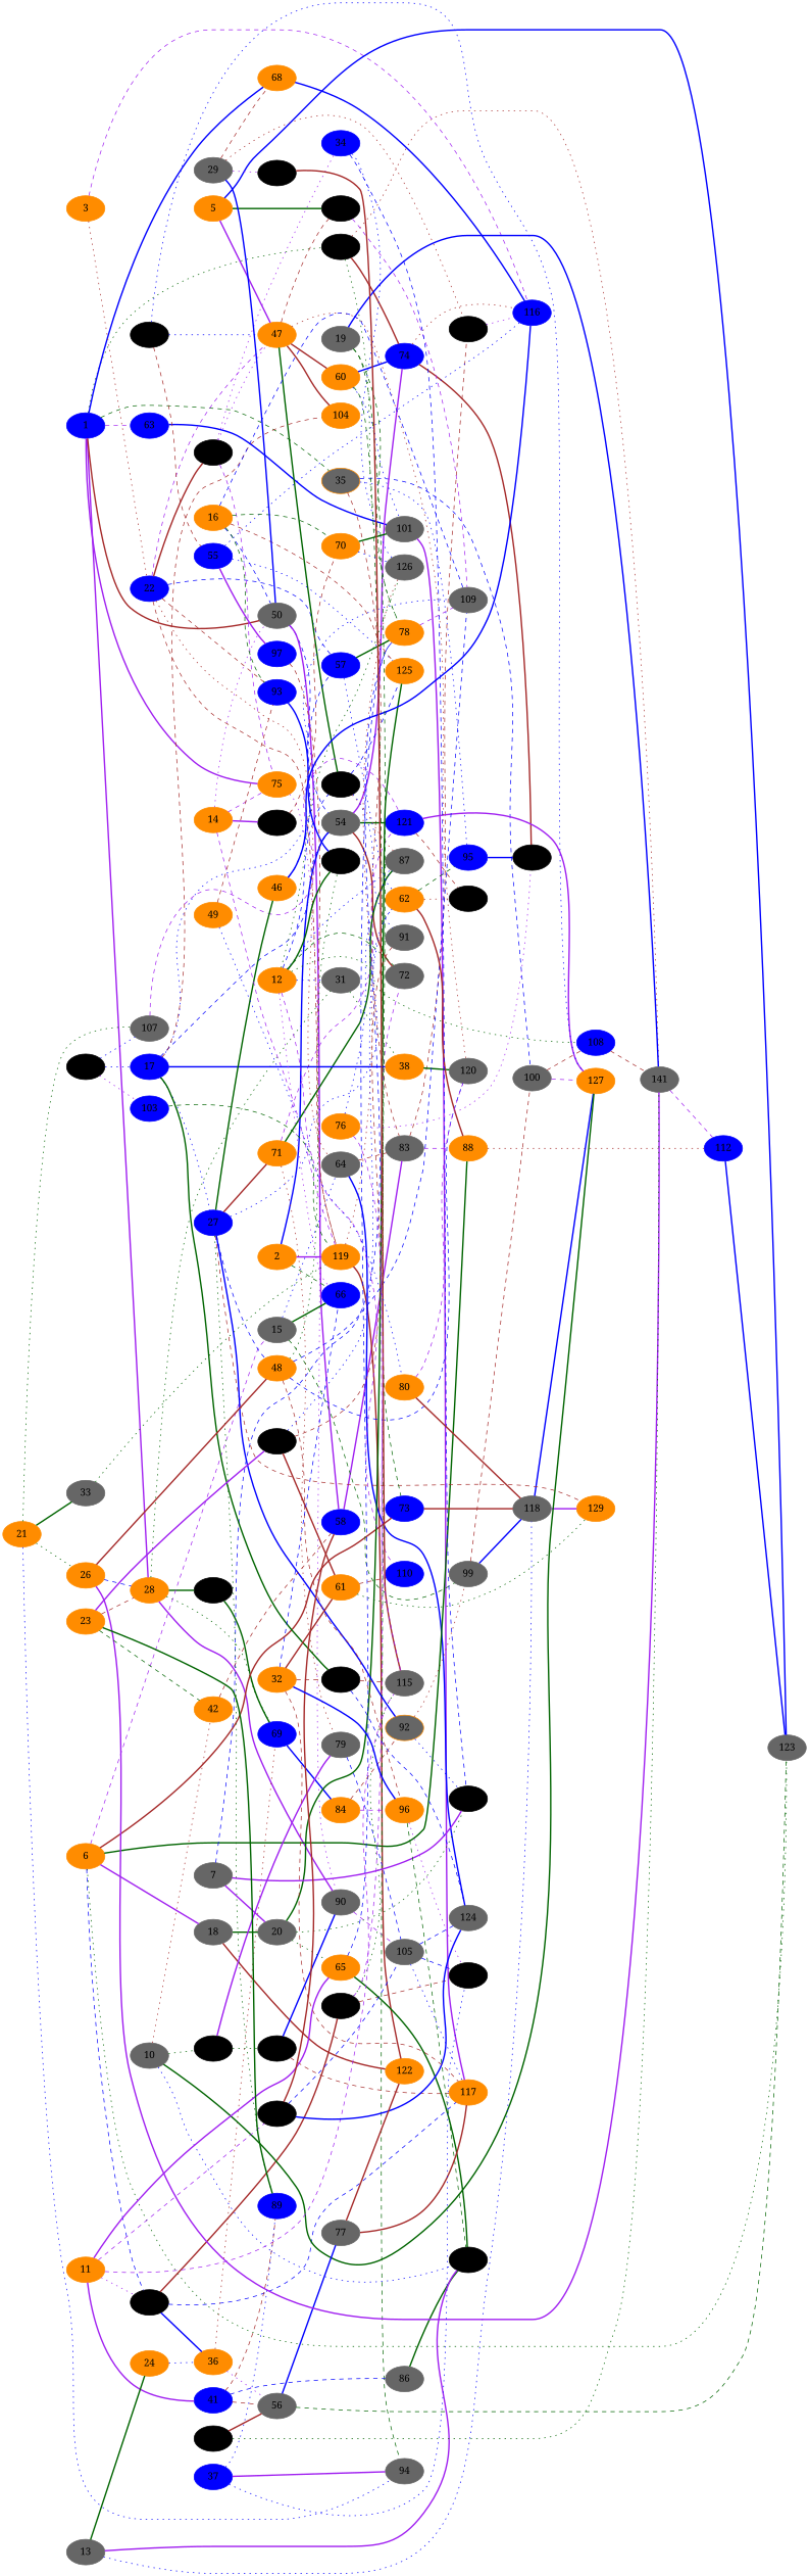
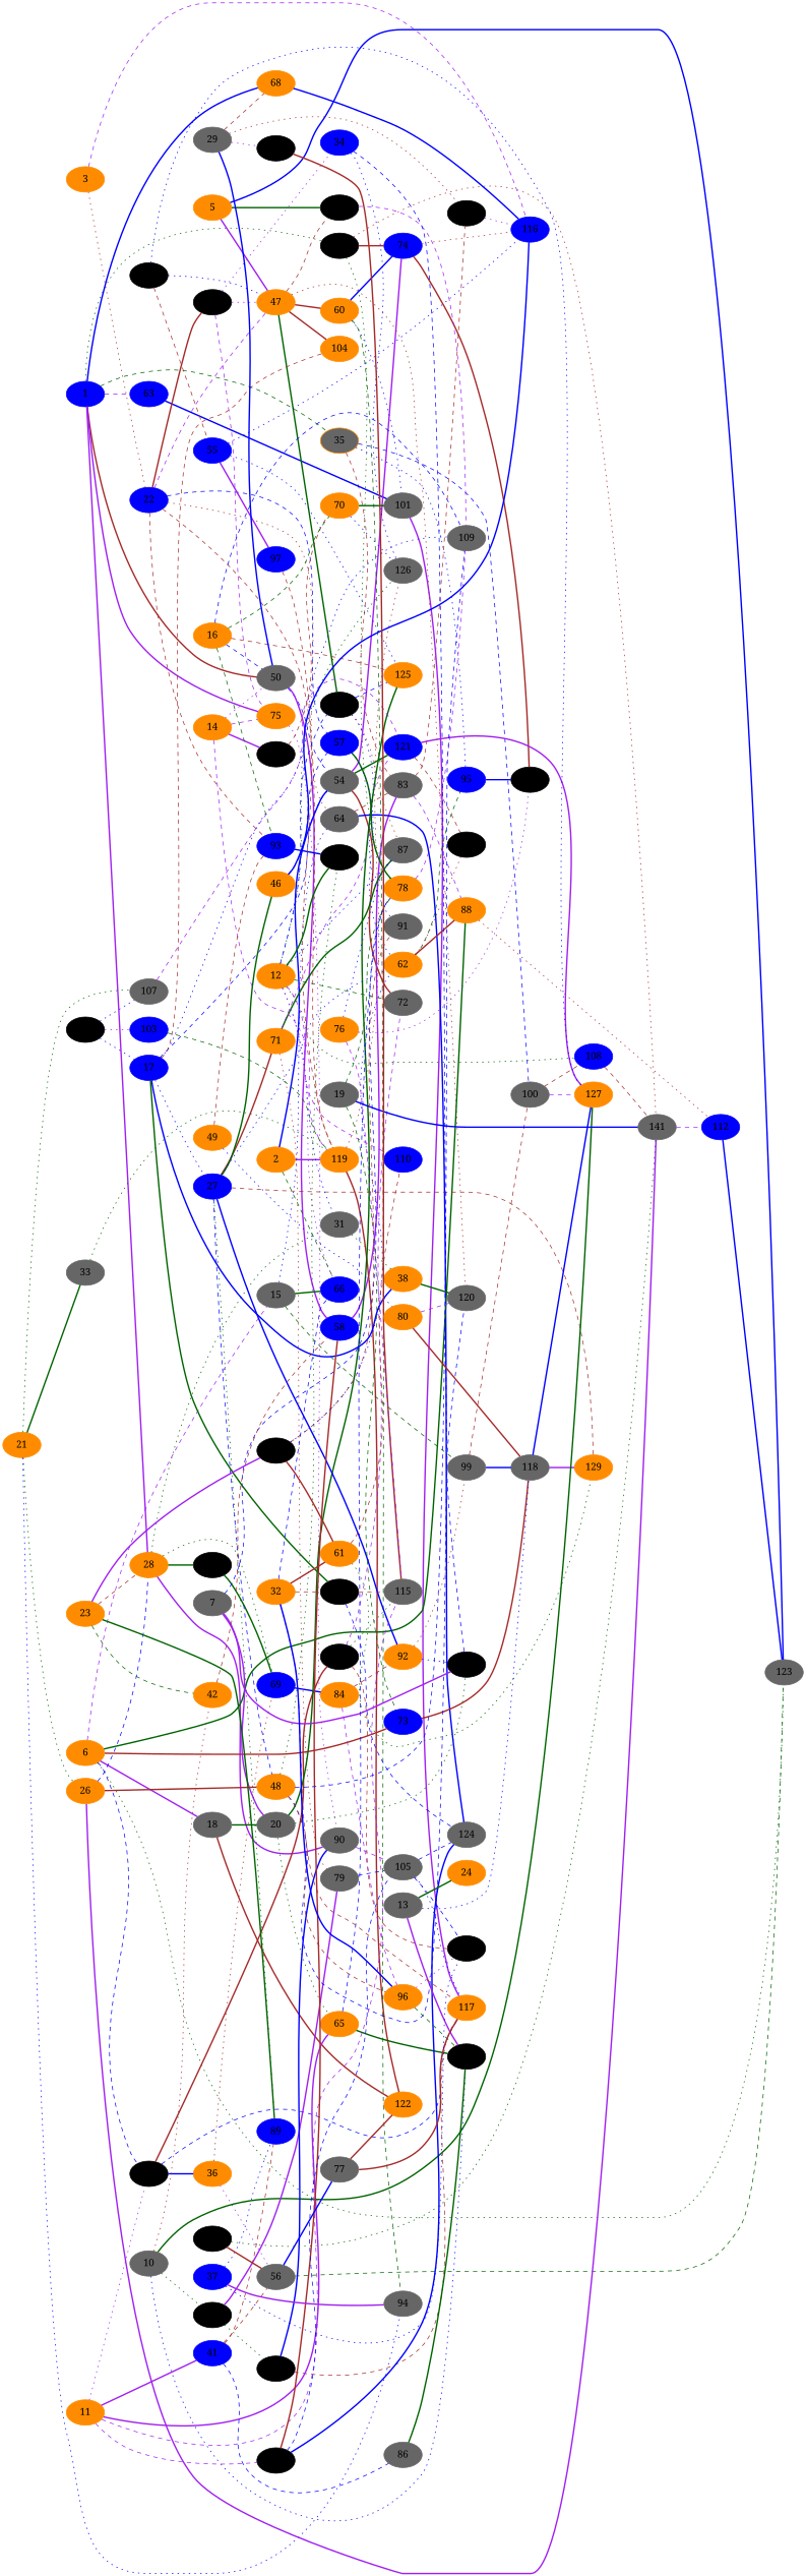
  graph {
    fontname="Noto Serif"
    rankdir=LR
    node [color=darkorange fontname="Noto Serif" style=filled]
    edge [color=blue fontname="Noto Serif" style=dashed]
    1 [color=blue]
    4 [color=black]
    28
    35 [fillcolor=gray40]
    50 [color=gray40]
    63 [color=blue]
    68
    75
    74 [color=blue]
    78
    n11 [color=gray40 label=141]
    31 [color=gray40]
    43 [color=black]
    69 [color=blue]
    90 [color=gray40]
    83 [color=gray40]
    95 [color=blue]
    100 [color=gray40]
    54 [color=gray40]
    58 [color=blue]
    101 [color=gray40]
    116 [color=blue]
    66 [color=blue]
    2
    119
    87 [color=gray40]
    71
    121 [color=blue]
    79 [color=gray40]
    126 [color=gray40]
    122
    22 [color=blue]
    3
    47
    64 [color=gray40]
    93 [color=blue]
    30 [color=black]
    57 [color=blue]
    98 [color=black]
    109 [color=gray40]
    112 [color=blue]
    5
    53 [color=black]
    123 [color=gray40]
    82 [color=black]
    104
    120 [color=gray40]
    60
    6
    15 [color=gray40]
    18 [color=gray40]
    25 [color=black]
    73 [color=blue]
    88
    99 [color=gray40]
    20 [color=gray40]
    36
    67 [color=black]
    117
    118 [color=gray40]
    7 [color=gray40]
    102 [color=black]
    65
    125
    8 [color=black]
    17 [color=blue]
    103 [color=blue]
    107 [color=gray40]
    27 [color=blue]
    38
    39 [color=black]
    9 [color=black]
    55 [color=blue]
    127
    97 [color=blue]
    10 [color=gray40]
    42
    59 [color=black]
    106 [color=black]
    81 [color=black]
    11
    41 [color=blue]
    51 [color=black]
    115 [color=gray40]
    89 [color=blue]
    56 [color=gray40]
    86 [color=gray40]
    105 [color=gray40]
    124 [color=gray40]
    12
    108 [color=blue]
    110 [color=blue]
    113 [color=black]
    72 [color=gray40]
    91 [color=gray40]
    114 [color=black]
    13 [color=gray40]
    24
    129
    14
    45 [color=black]
    70
    16
    48
    46
    62
-   92 [fillcolor=gray40]
+   92
    19 [color=gray40]
    21
    26
    33 [color=gray40]
    94 [color=gray40]
    34 [color=blue]
    23
    40 [color=black]
    61
    96
    128 [color=black]
    84
    29 [color=gray40]
    44 [color=black]
    85 [color=black]
    32
    77 [color=gray40]
    37 [color=blue]
    49
    80
    52 [color=black]
    76
    1 -- 4 [color=darkgreen style=dotted]
    1 -- 28 [color=purple style=bold]
    1 -- 35 [color=darkgreen]
    1 -- 50 [color=brown style=bold]
    1 -- 63 [color=purple]
    1 -- 68 [style=bold]
    1 -- 75 [color=purple style=bold]
    4 -- 74 [color=brown style=bold]
    4 -- 78 [color=darkgreen style=dotted]
    4 -- n11 [color=brown style=dotted]
    28 -- 31 [color=darkgreen style=dotted]
    28 -- 43 [color=darkgreen style=bold]
    28 -- 69 [color=darkgreen style=dotted]
    28 -- 90 [color=purple style=bold]
    35 -- 83 [color=brown]
    35 -- 95 [style=dotted]
    35 -- 100
    50 -- 54
    50 -- 58 [color=purple style=bold]
    63 -- 101 [style=bold]
    68 -- 116 [style=bold]
    75 -- 90 [color=purple style=dotted]
    74 -- 116 [color=brown style=dotted]
    74 -- 98 [color=brown style=bold]
    78 -- 109 [color=purple]
    n11 -- 112 [color=purple]
    31 -- 38 [color=darkgreen style=dotted]
    43 -- 69 [color=darkgreen style=bold]
    69 -- 84 [style=bold]
    90 -- 105 [color=purple]
    83 -- 88 [color=purple]
    83 -- 85 [color=brown]
    95 -- 98 [style=bold]
    100 -- 127 [color=purple]
    100 -- 108 [color=brown]
    54 -- 74 [color=purple style=bold]
    54 -- 121 [color=darkgreen style=bold]
    54 -- 72 [color=brown style=bold]
    58 -- 83 [color=purple style=bold]
    101 -- 117 [color=purple style=bold]
    2 -- 54 [style=bold]
    2 -- 66 [color=darkgreen]
    2 -- 119 [color=purple style=bold]
    119 -- 126 [color=brown style=dotted]
    119 -- 122 [color=brown style=bold]
    71 -- 87 [color=darkgreen style=bold]
    71 -- 121 [color=purple]
    71 -- 79 [color=brown style=dotted]
    121 -- 127 [color=purple style=bold]
    121 -- 128 [color=brown]
    79 -- 105
    22 -- 119 [color=brown]
    22 -- 47 [color=purple]
    22 -- 64 [color=brown style=dotted]
    22 -- 93 [color=brown]
    22 -- 30 [color=brown style=bold]
    22 -- 57
    3 -- 116 [color=purple]
    3 -- 22 [color=brown style=dotted]
    47 -- 53 [color=brown]
    47 -- 82 [color=darkgreen style=bold]
    47 -- 104 [color=brown style=bold]
    47 -- 120 [color=brown style=dotted]
    47 -- 60 [color=brown style=bold]
    64 -- 83 [color=brown]
    64 -- 124 [style=bold]
    93 -- 113 [style=bold]
    30 -- 75 [color=purple]
    30 -- 47 [color=purple style=dotted]
    30 -- 34 [color=purple style=dotted]
    57 -- 78 [color=darkgreen style=bold]
    57 -- 62 [style=dotted]
    112 -- 123 [style=bold]
    5 -- 47 [color=purple style=bold]
    5 -- 53 [color=darkgreen style=bold]
    5 -- 123 [style=bold]
    53 -- 109 [color=purple]
    82 -- 87 [color=brown style=dotted]
    82 -- 125
    82 -- 91 [style=dotted]
    60 -- 74 [style=bold]
    60 -- 101 [style=dotted]
    60 -- 94 [color=darkgreen]
    6 -- 123 [color=darkgreen style=dotted]
    6 -- 15 [color=purple]
    6 -- 18 [color=purple style=bold]
    6 -- 25
    6 -- 73 [color=brown style=bold]
    6 -- 88 [color=darkgreen style=bold]
    15 -- 66 [color=darkgreen style=bold]
    15 -- 64 [style=dotted]
    15 -- 99 [color=darkgreen]
    18 -- 122 [color=brown style=bold]
    18 -- 20 [color=darkgreen style=bold]
    25 -- 36 [style=bold]
    25 -- 67 [color=brown style=bold]
    25 -- 117
    73 -- 118 [color=brown style=bold]
    88 -- 112 [color=brown style=dotted]
    99 -- 100 [color=brown]
    99 -- 118 [style=bold]
    20 -- 102 [color=darkgreen style=dotted]
    20 -- 65 [color=darkgreen style=dotted]
    20 -- 125 [color=darkgreen style=bold]
    36 -- 69 [color=brown style=dotted]
    36 -- 56 [color=purple style=dotted]
    67 -- 115 [color=darkgreen style=dotted]
    67 -- 72 [color=purple]
    67 -- 114 [color=brown]
    118 -- 127 [style=bold]
    118 -- 129 [color=purple style=bold]
    7 -- 78
    7 -- 20 [color=purple style=bold]
    7 -- 102 [color=purple style=bold]
    65 -- 78
    65 -- 106 [color=darkgreen style=bold]
    8 -- 17 [style=dotted]
    8 -- 103 [color=purple style=dotted]
    8 -- 107 [style=dotted]
    17 -- 54
    17 -- 109 [style=dotted]
    17 -- 104 [color=brown]
    17 -- 27 [style=dotted]
    17 -- 38 [style=bold]
    17 -- 39 [color=darkgreen style=bold]
    103 -- 119 [color=darkgreen]
    107 -- 121 [color=purple]
    27 -- 71 [color=brown style=bold]
    27 -- 89 [color=darkgreen style=dotted]
    27 -- 129 [color=brown]
    27 -- 48
    27 -- 46 [color=darkgreen style=bold]
    27 -- 62 [style=dotted]
    27 -- 92 [style=bold]
    38 -- 120 [color=darkgreen style=bold]
    39 -- 115 [color=brown]
    39 -- 124
    9 -- 47 [style=dotted]
    9 -- 55 [color=brown]
    9 -- 127 [style=dotted]
    55 -- 116 [style=dotted]
    55 -- 125 [style=dotted]
    55 -- 97 [color=purple style=bold]
    97 -- 119 [color=brown]
    10 -- 127 [color=darkgreen style=bold]
    10 -- 42 [color=brown style=dotted]
    10 -- 59 [color=darkgreen style=dotted]
    10 -- 106 [style=dotted]
    42 -- 58 [color=brown]
    59 -- 79 [color=purple style=bold]
    59 -- 81 [color=darkgreen style=dotted]
    81 -- 90 [style=bold]
    81 -- 117 [color=brown]
    11 -- 25 [color=purple style=dotted]
    11 -- 65 [color=purple style=bold]
    11 -- 41 [color=purple style=bold]
    11 -- 51 [color=purple]
    11 -- 115 [color=purple]
    41 -- 89 [color=brown]
    41 -- 56 [color=brown]
    41 -- 86
    51 -- 58 [color=brown style=bold]
    51 -- 105
    51 -- 124 [style=bold]
    56 -- 123 [color=darkgreen]
    56 -- 77 [style=bold]
    86 -- 106 [color=darkgreen style=bold]
    105 -- 117 [style=dotted]
    105 -- 124
    105 -- 114
    12 -- 31 [style=dotted]
    12 -- 66 [color=purple style=dotted]
    12 -- 87 [style=dotted]
    12 -- 126 [color=darkgreen style=dotted]
    12 -- 82
    12 -- 108 [color=darkgreen style=dotted]
    12 -- 110 [color=purple]
    12 -- 113 [color=darkgreen style=bold]
    12 -- 72 [color=darkgreen]
    108 -- n11 [color=brown]
    13 -- 118 [style=dotted]
    13 -- 106 [color=purple style=bold]
    13 -- 24 [color=darkgreen style=bold]
-   24 -- 36 [style=dotted]
    14 -- 50 [color=purple style=dotted]
    14 -- 75 [color=purple]
    14 -- 119 [color=purple]
    14 -- 45 [color=purple style=bold]
    45 -- 70 [color=brown]
    70 -- 101 [color=darkgreen style=bold]
    70 -- 126 [style=dotted]
    16 -- 50
    16 -- 93 [color=darkgreen]
    16 -- 109
    16 -- 125 [color=brown]
    16 -- 70 [color=darkgreen]
    48 -- 109
    48 -- 120
    48 -- 113 [color=darkgreen style=dotted]
    48 -- 96 [color=brown]
    46 -- 116 [style=bold]
    46 -- 57
    62 -- 95 [color=darkgreen]
    62 -- 88 [color=brown style=bold]
    62 -- 128 [color=brown style=dotted]
    92 -- 99 [color=brown style=dotted]
    92 -- 102 [style=dotted]
    19 -- 78 [color=darkgreen]
    19 -- n11 [style=bold]
    19 -- 73 [color=darkgreen]
    21 -- 107 [color=darkgreen style=dotted]
    21 -- 26 [color=darkgreen style=dotted]
    21 -- 33 [color=darkgreen style=bold]
    21 -- 94 [style=dotted]
    26 -- 28
    26 -- n11 [color=purple style=bold]
    26 -- 48 [color=brown style=bold]
    33 -- 119 [color=darkgreen style=dotted]
    34 -- 126 [style=dotted]
    34 -- 102
    23 -- 28 [color=brown]
    23 -- 42 [color=darkgreen]
    23 -- 89 [color=darkgreen style=bold]
    23 -- 40 [color=purple style=bold]
    40 -- 91 [color=brown]
    40 -- 62 [style=dotted]
    40 -- 61 [color=brown style=bold]
    61 -- 110 [color=brown]
    61 -- 129 [color=darkgreen style=dotted]
    96 -- 106 [color=darkgreen]
    96 -- 114 [color=purple style=dotted]
    84 -- 92 [color=brown]
    84 -- 96 [color=purple]
    29 -- 50 [style=bold]
    29 -- 68 [color=brown]
    29 -- 44 [color=purple style=dotted]
    29 -- 85 [color=brown style=dotted]
    44 -- 115 [color=brown style=bold]
    85 -- 116 [color=purple style=dotted]
    32 -- 66
    32 -- 117 [color=brown]
    32 -- 39 [color=brown]
    32 -- 61 [color=brown style=bold]
    32 -- 96 [style=bold]
    77 -- 122 [color=brown style=bold]
    77 -- 117 [color=brown style=bold]
    37 -- 89 [style=dotted]
    37 -- 114 [style=dotted]
    37 -- 94 [color=purple style=bold]
    49 -- 93 [color=brown]
    49 -- 80 [style=dotted]
    80 -- 120 [color=purple]
    80 -- 118 [color=brown style=bold]
    52 -- n11 [color=darkgreen style=dotted]
    52 -- 56 [color=brown style=bold]
    76 -- 87 [style=dotted]
    76 -- 98 [color=purple style=dotted]
    76 -- 115 [color=purple]
  }
